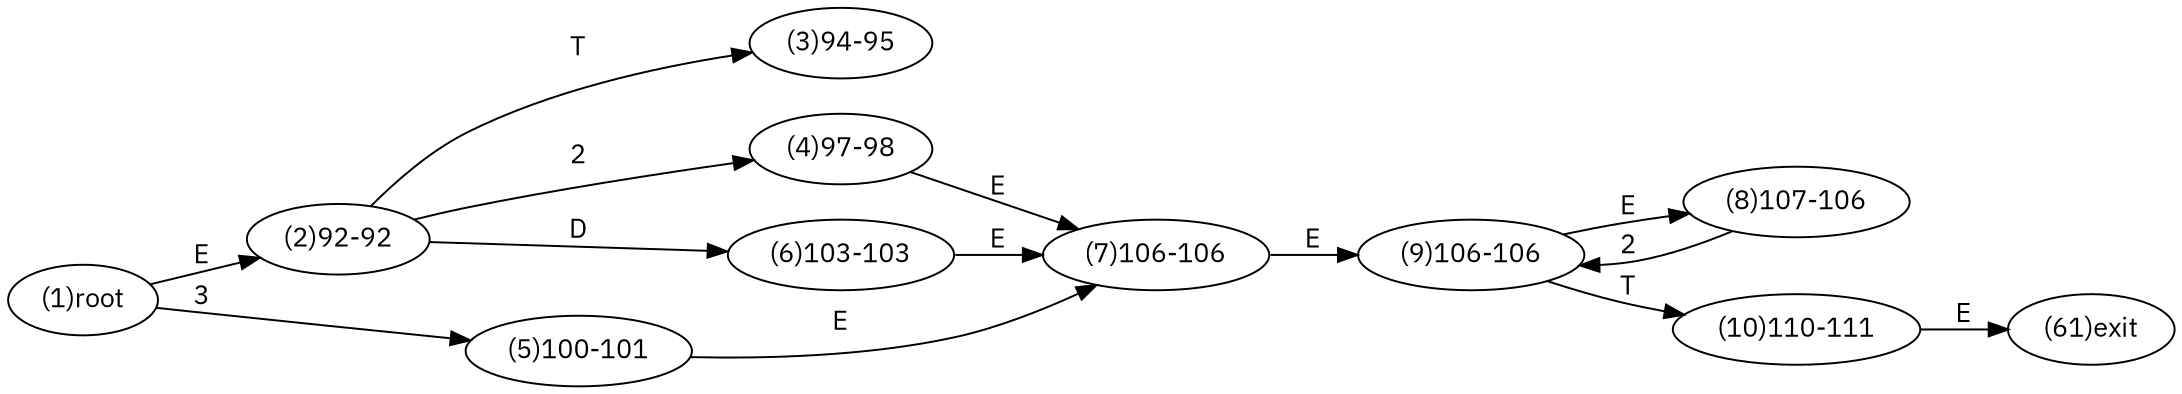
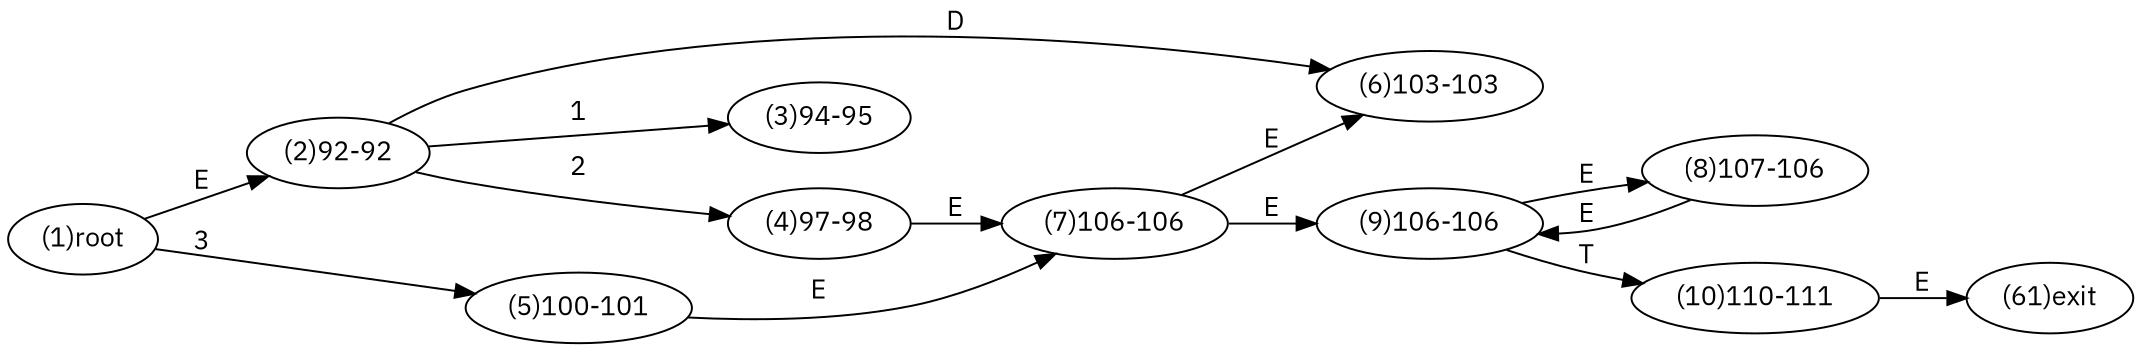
  digraph {
    fontname="IBM Plex Sans"
    rankdir=LR
    node [fontname="IBM Plex Sans"]
    edge [fontname="IBM Plex Sans"]
    n1 [label="(1)root"]
    n2 [label="(2)92-92"]
    n3 [label="(5)100-101"]
    n4 [label="(3)94-95"]
    n5 [label="(4)97-98"]
    n6 [label="(6)103-103"]
    n7 [label="(7)106-106"]
    n8 [label="(9)106-106"]
    n9 [label="(8)107-106"]
    n10 [label="(10)110-111"]
    n11 [label="(61)exit"]
    n1 -> n2 [label=E]
    n1 -> n3 [label=3]
-   n2 -> n4 [label=T]
+   n2 -> n4 [label=1]
    n2 -> n5 [label=2]
    n2 -> n6 [label=D]
    n3 -> n7 [label=E]
    n5 -> n7 [label=E]
-   n6 -> n7 [label=E]
+   n7 -> n6 [label=E]
    n7 -> n8 [label=E]
    n8 -> n9 [label=E]
    n8 -> n10 [label=T]
-   n9 -> n8 [label=2]
+   n9 -> n8 [label=E]
    n10 -> n11 [label=E]
  }
